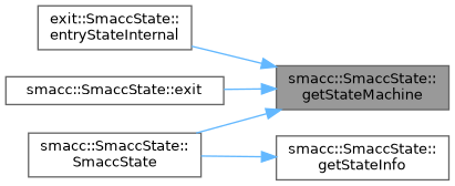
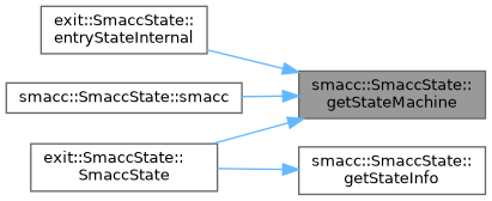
  digraph {
    rankdir=RL
    node [color=grey40 fillcolor=white fontname=Helvetica fontsize=10 shape=box style=filled]
    edge [color=steelblue1 dir=back fontname=Helvetica fontsize=10 labelfontname=Helvetica labelfontsize=10 style=solid]
    n1 [color=gray40 fillcolor=grey60 fontcolor=black height=0.2 label="smacc::SmaccState::\lgetStateMachine" width=0.4]
    n2 [height=0.2 label="exit::SmaccState::\lentryStateInternal" width=0.4]
-   n3 [height=0.2 label="smacc::SmaccState::exit" width=0.4]
-   n4 [height=0.2 label="smacc::SmaccState::\lSmaccState" width=0.4]
+   n3 [height=0.2 label="smacc::SmaccState::smacc" width=0.4]
+   n4 [height=0.2 label="exit::SmaccState::\lSmaccState" width=0.4]
    n5 [height=0.2 label="smacc::SmaccState::\lgetStateInfo" width=0.4]
    n1 -> n2
    n1 -> n3
    n1 -> n4
    n5 -> n4
  }
